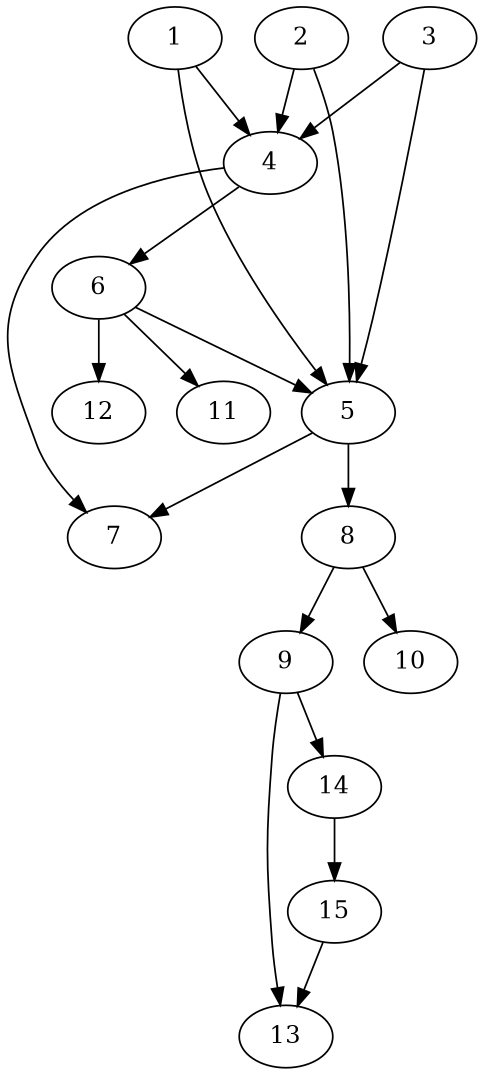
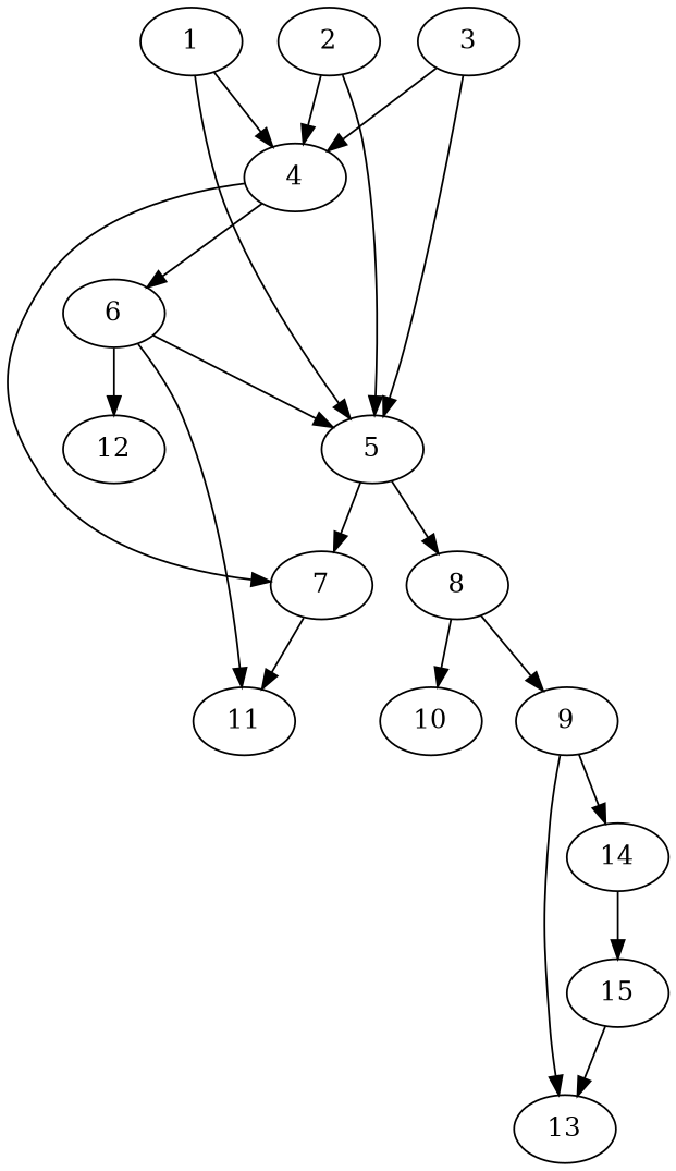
  digraph {
    node [alpha=0.18]
    1 [expect_size=18984960]
    4 [alpha=0.12 expect_size=36252672]
    5 [alpha=0.16 expect_size=15551488]
    6 [alpha=0.20 expect_size=25107456]
    7 [alpha=0.02 expect_size=37227520]
    8 [alpha=0.08 expect_size=26240000]
    11 [alpha=0.06 expect_size=11530240]
    12 [alpha=0.03 expect_size=6469632]
    9 [alpha=0.12 expect_size=46490624]
    10 [expect_size=36321280]
    2 [alpha=0.11 expect_size=25590784]
    3 [alpha=0.07 expect_size=29646848]
    13 [alpha=0.10 expect_size=33352704]
    14 [alpha=0.19 expect_size=49584128]
    15 [alpha=0.17 expect_size=31184896]
    1 -> 4
    1 -> 5
    4 -> 6
    4 -> 7
    5 -> 7
    5 -> 8
    6 -> 5
    6 -> 11
    6 -> 12
+   7 -> 11
    8 -> 9
    8 -> 10
    9 -> 13
    9 -> 14
    2 -> 4
    2 -> 5
    3 -> 4
    3 -> 5
    14 -> 15
    15 -> 13
  }
